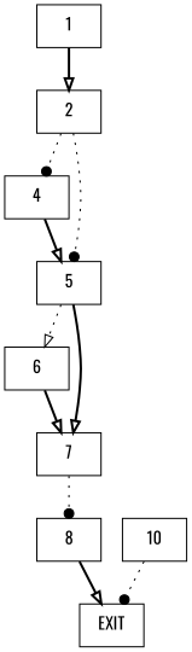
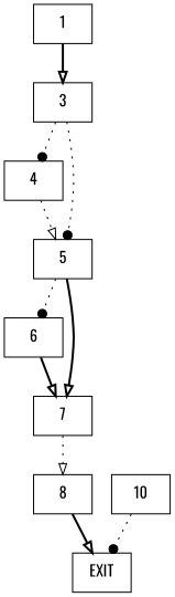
  digraph {
    fontname=Oswald
    node [fontname=Oswald shape=box]
    edge [arrowhead=onormal fontname=Oswald style=dotted]
    1
-   3 [label=2]
+   3
    n3 [label=EXIT]
    10
    4
    5
    6
    7
    8
    1 -> 3 [style=bold]
    3 -> 4 [arrowhead=dot]
    3 -> 5 [arrowhead=dot]
    10 -> n3 [arrowhead=dot]
-   4 -> 5 [style=bold]
-   5 -> 6
+   4 -> 5
+   5 -> 6 [arrowhead=dot]
    5 -> 7 [style=bold]
    6 -> 7 [style=bold]
-   7 -> 8 [arrowhead=dot]
+   7 -> 8
    8 -> n3 [style=bold]
  }
